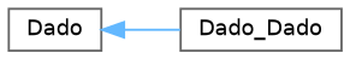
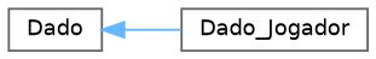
  digraph {
    rankdir=LR
    node [color=grey40 fillcolor=white fontname=Helvetica fontsize=10 shape=box style=filled]
    n1 [height=0.2 label=Dado width=0.4]
-   n2 [height=0.2 label=Dado_Dado width=0.4]
+   n2 [height=0.2 label=Dado_Jogador width=0.4]
    n1 -> n2 [color=steelblue1 dir=back fontname=Helvetica fontsize=10 labelfontname=Helvetica labelfontsize=10 style=solid]
  }
